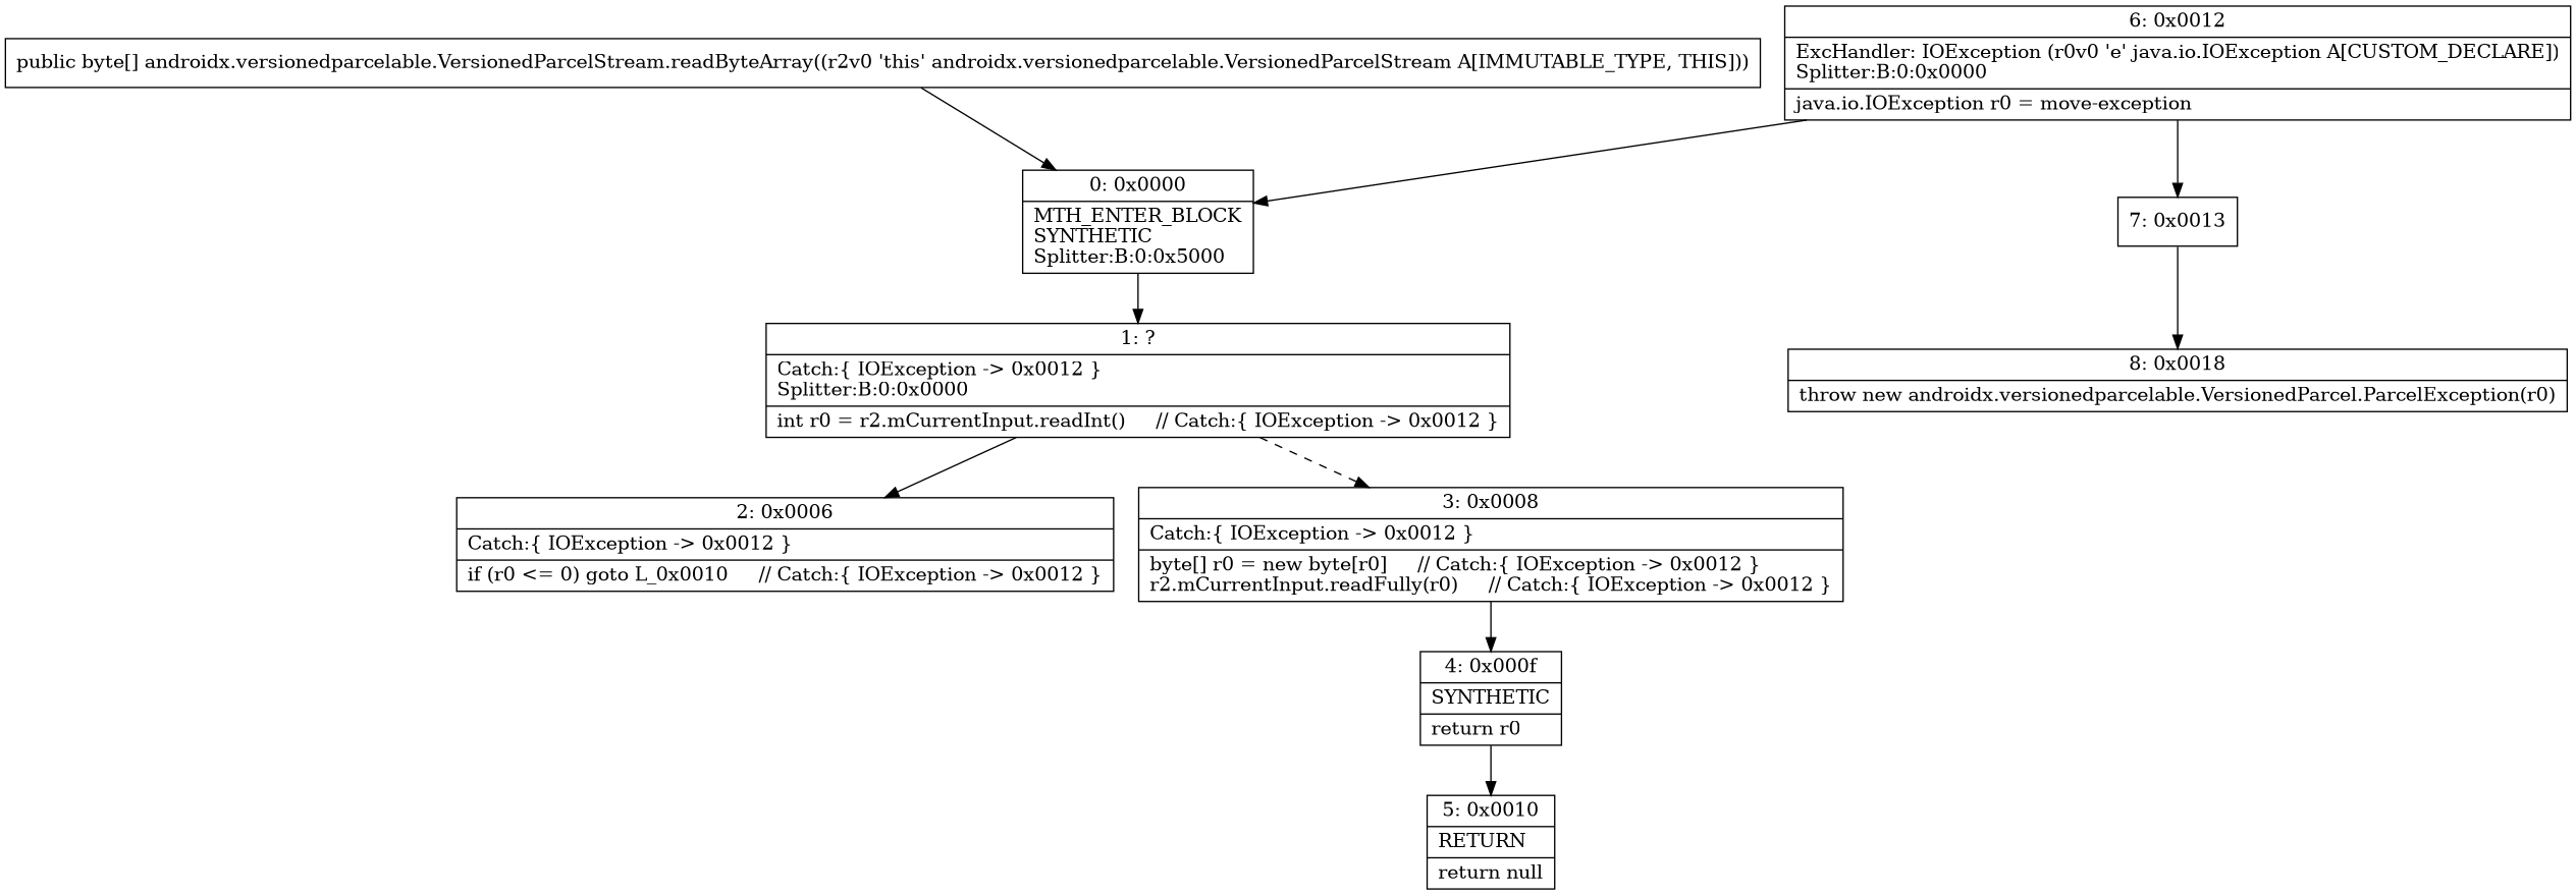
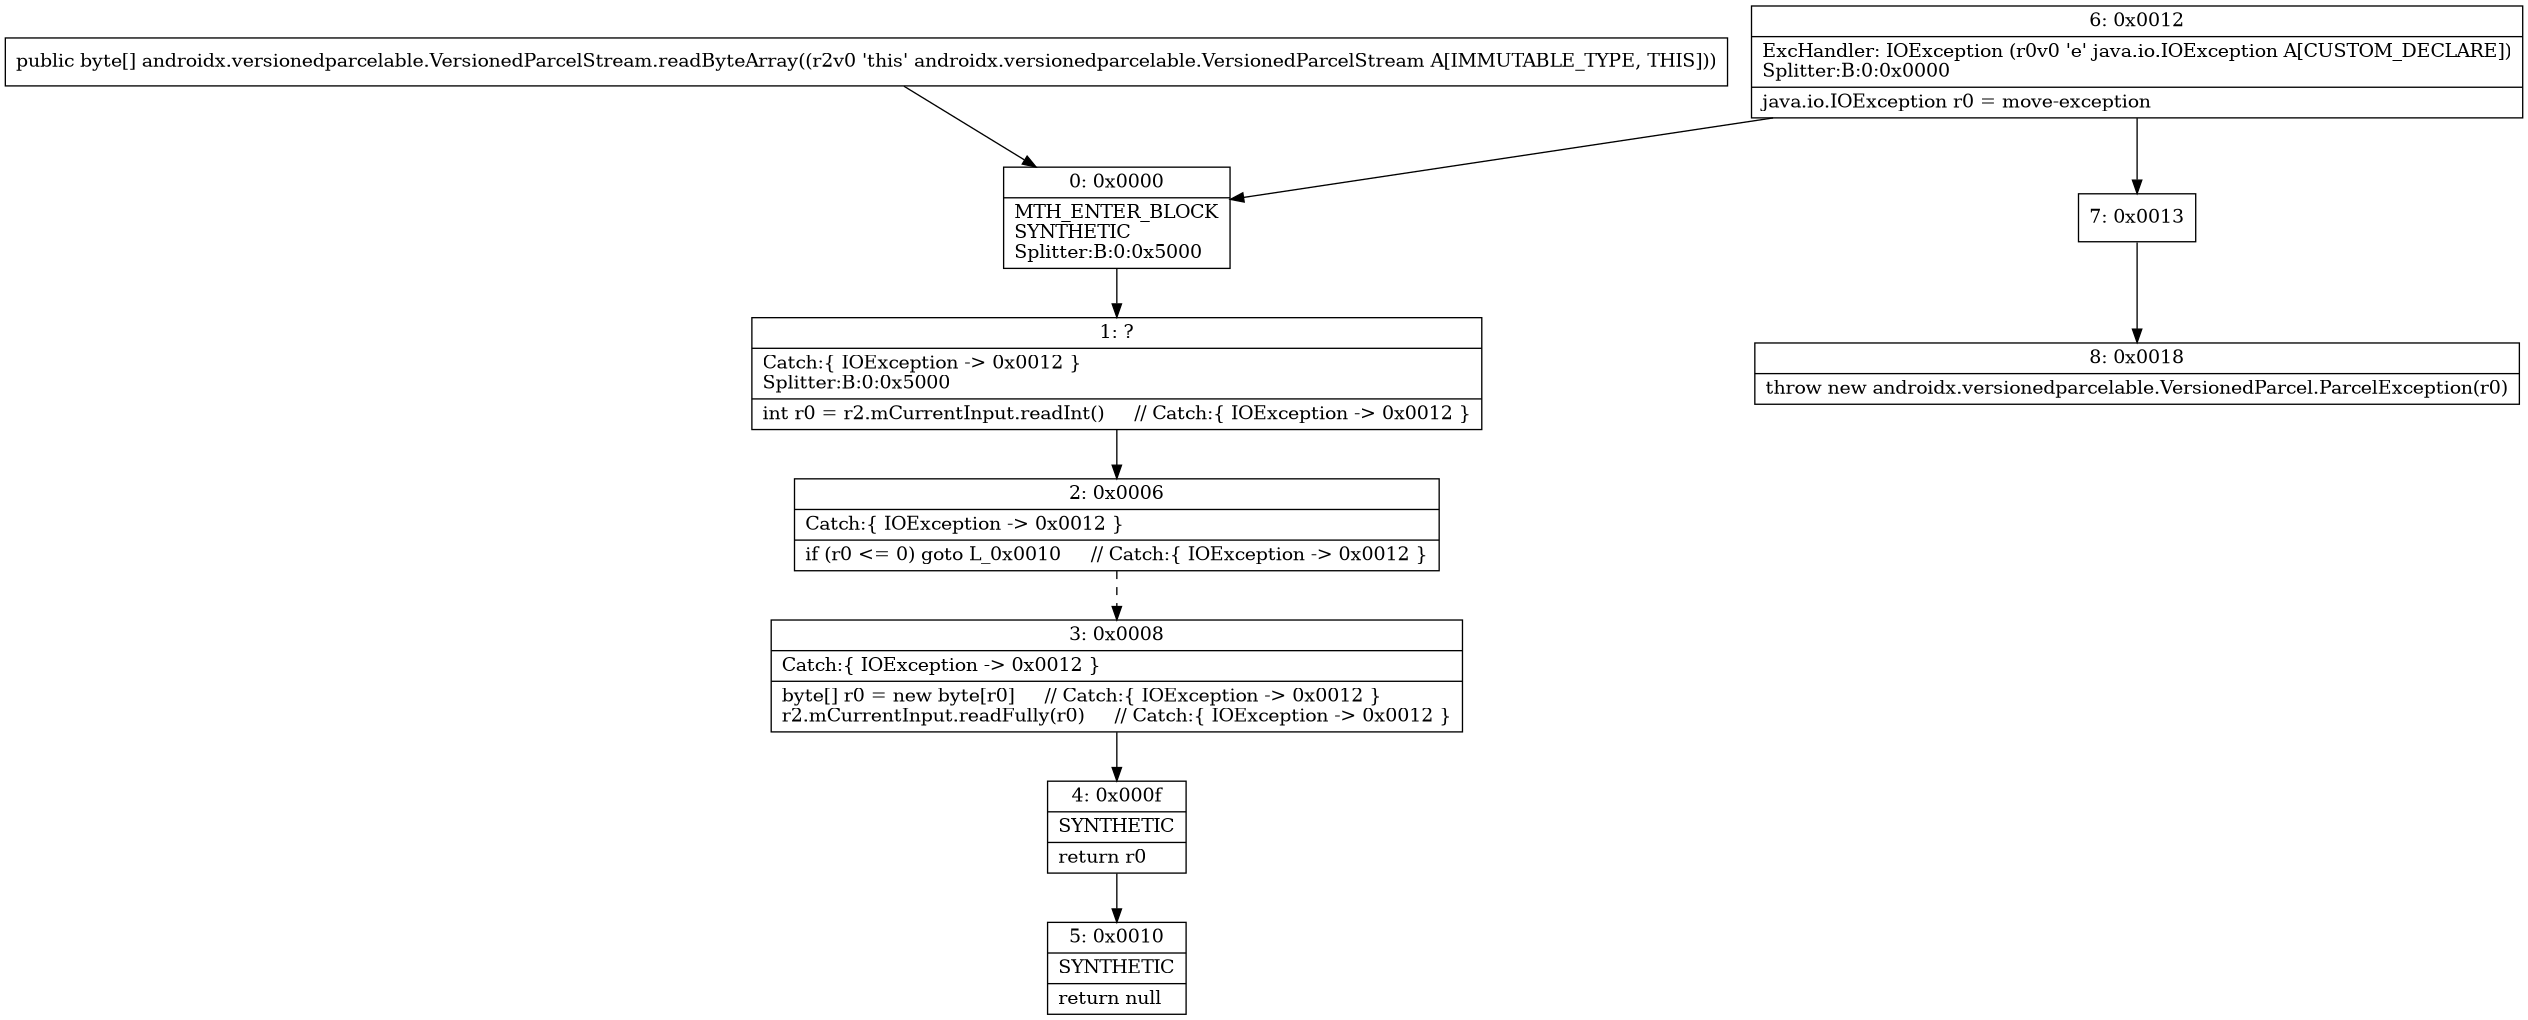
  digraph {
    node [shape=record]
    n1 [label="{0\:\ 0x0000|MTH_ENTER_BLOCK\lSYNTHETIC\lSplitter:B:0:0x5000\l}"]
-   n2 [label="{1\:\ ?|Catch:\{ IOException \-\> 0x0012 \}\lSplitter:B:0:0x0000\l|int r0 = r2.mCurrentInput.readInt()     \/\/ Catch:\{ IOException \-\> 0x0012 \}\l}"]
+   n2 [label="{1\:\ ?|Catch:\{ IOException \-\> 0x0012 \}\lSplitter:B:0:0x5000\l|int r0 = r2.mCurrentInput.readInt()     \/\/ Catch:\{ IOException \-\> 0x0012 \}\l}"]
    n3 [label="{2\:\ 0x0006|Catch:\{ IOException \-\> 0x0012 \}\l|if (r0 \<= 0) goto L_0x0010     \/\/ Catch:\{ IOException \-\> 0x0012 \}\l}"]
    n4 [label="{6\:\ 0x0012|ExcHandler: IOException (r0v0 'e' java.io.IOException A[CUSTOM_DECLARE])\lSplitter:B:0:0x0000\l|java.io.IOException r0 = move\-exception\l}"]
    n5 [label="{7\:\ 0x0013}"]
    n6 [label="{3\:\ 0x0008|Catch:\{ IOException \-\> 0x0012 \}\l|byte[] r0 = new byte[r0]     \/\/ Catch:\{ IOException \-\> 0x0012 \}\lr2.mCurrentInput.readFully(r0)     \/\/ Catch:\{ IOException \-\> 0x0012 \}\l}"]
    n7 [label="{4\:\ 0x000f|SYNTHETIC\l|return r0\l}"]
-   n8 [label="{5\:\ 0x0010|RETURN\l|return null\l}"]
+   n8 [label="{5\:\ 0x0010|SYNTHETIC\l|return null\l}"]
    n9 [label="{8\:\ 0x0018|throw new androidx.versionedparcelable.VersionedParcel.ParcelException(r0)\l}"]
    n10 [label="{public byte[] androidx.versionedparcelable.VersionedParcelStream.readByteArray((r2v0 'this' androidx.versionedparcelable.VersionedParcelStream A[IMMUTABLE_TYPE, THIS])) }"]
    n1 -> n2
    n2 -> n3
-   n2 -> n6 [style=dashed]
+   n3 -> n6 [style=dashed]
    n4 -> n1
    n4 -> n5
    n5 -> n9
    n6 -> n7
    n7 -> n8
    n10 -> n1
  }
